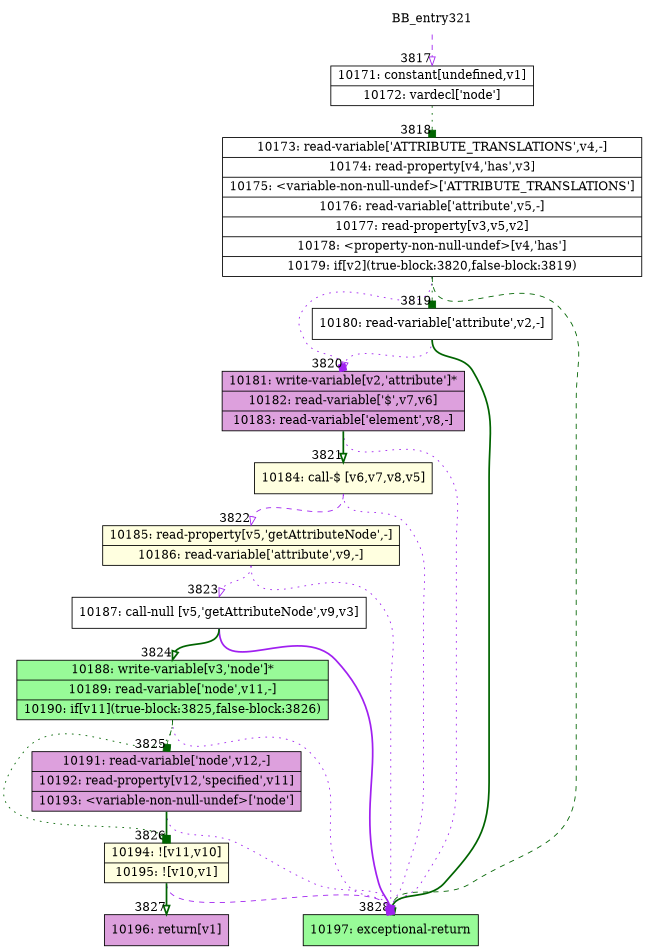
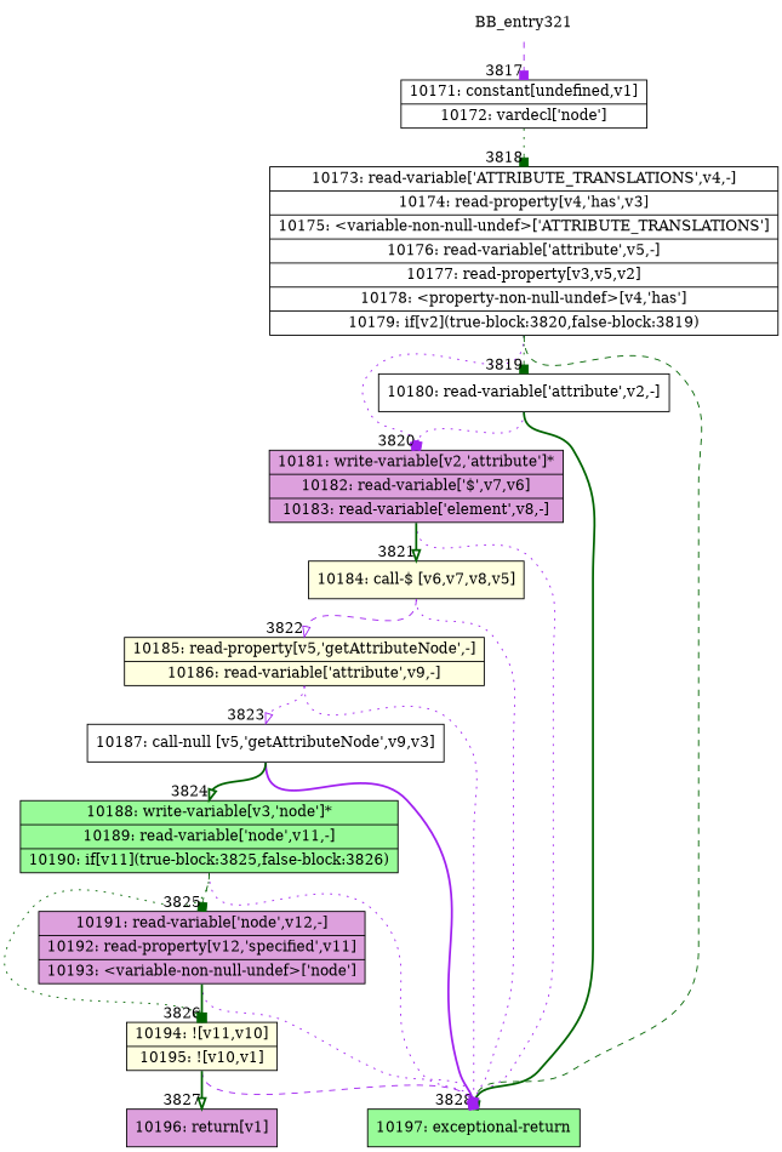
  digraph {
    fontname="DejaVu Serif"
    rankdir=TD
    node [fillcolor=white fontname="DejaVu Serif" shape=record style=filled]
    edge [arrowhead=onormal color=purple fontname="DejaVu Serif" headport=n style=dotted tailport=s]
    BB_entry321 [shape=none]
    n2 [label="{10171: constant[undefined,v1]|10172: vardecl['node']}"]
    n3 [label="{10173: read-variable['ATTRIBUTE_TRANSLATIONS',v4,-]|10174: read-property[v4,'has',v3]|10175: \<variable-non-null-undef\>['ATTRIBUTE_TRANSLATIONS']|10176: read-variable['attribute',v5,-]|10177: read-property[v3,v5,v2]|10178: \<property-non-null-undef\>[v4,'has']|10179: if[v2](true-block:3820,false-block:3819)}"]
    n4 [fillcolor=plum label="{10181: write-variable[v2,'attribute']*|10182: read-variable['$',v7,v6]|10183: read-variable['element',v8,-]}"]
    n5 [label="{10180: read-variable['attribute',v2,-]}"]
    n6 [fillcolor=palegreen label="{10197: exceptional-return}"]
    n7 [fillcolor=lightyellow label="{10184: call-$ [v6,v7,v8,v5]}"]
    n8 [fillcolor=lightyellow label="{10185: read-property[v5,'getAttributeNode',-]|10186: read-variable['attribute',v9,-]}"]
    n9 [label="{10187: call-null [v5,'getAttributeNode',v9,v3]}"]
    n10 [fillcolor=palegreen label="{10188: write-variable[v3,'node']*|10189: read-variable['node',v11,-]|10190: if[v11](true-block:3825,false-block:3826)}"]
    n11 [fillcolor=lightyellow label="{10194: ![v11,v10]|10195: ![v10,v1]}"]
    n12 [fillcolor=plum label="{10191: read-variable['node',v12,-]|10192: read-property[v12,'specified',v11]|10193: \<variable-non-null-undef\>['node']}"]
    n13 [fillcolor=plum label="{10196: return[v1]}"]
-   BB_entry321 -> n2 [headlabel="    3817" style=dashed]
+   BB_entry321 -> n2 [arrowhead=box headlabel="    3817" style=dashed]
    n2 -> n3 [arrowhead=box color=darkgreen headlabel="      3818"]
    n3 -> n4 [arrowhead=box headlabel="      3820"]
    n3 -> n5 [arrowhead=box color=darkgreen headlabel="      3819"]
    n3 -> n6 [color=darkgreen headlabel="      3828" style=dashed]
    n4 -> n6 [arrowhead=box]
    n4 -> n7 [color=darkgreen headlabel="      3821" style=bold]
-   n5 -> n4
+   n5 -> n4 [arrowhead=box]
    n5 -> n6 [arrowhead=box color=darkgreen style=bold]
    n7 -> n6
    n7 -> n8 [headlabel="      3822" style=dashed]
    n8 -> n6
    n8 -> n9 [headlabel="      3823"]
    n9 -> n6 [arrowhead=box style=bold]
    n9 -> n10 [color=darkgreen headlabel="      3824" style=bold]
    n10 -> n6
    n10 -> n11 [color=darkgreen headlabel="      3826"]
    n10 -> n12 [arrowhead=box color=darkgreen headlabel="      3825" style=dashed]
    n11 -> n6 [arrowhead=box style=dashed]
    n11 -> n13 [color=darkgreen headlabel="      3827" style=bold]
    n12 -> n6
    n12 -> n11 [arrowhead=box color=darkgreen style=bold]
  }
